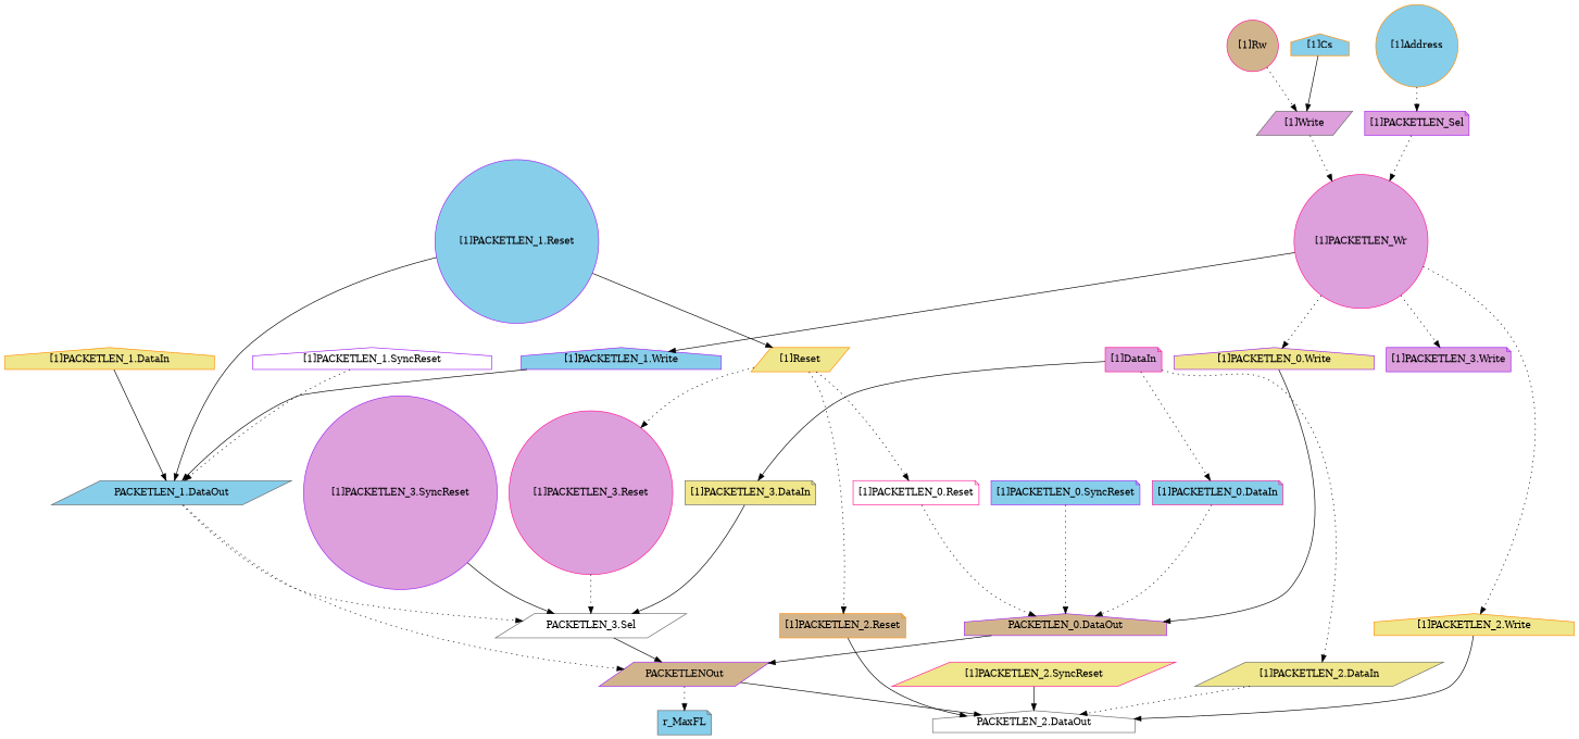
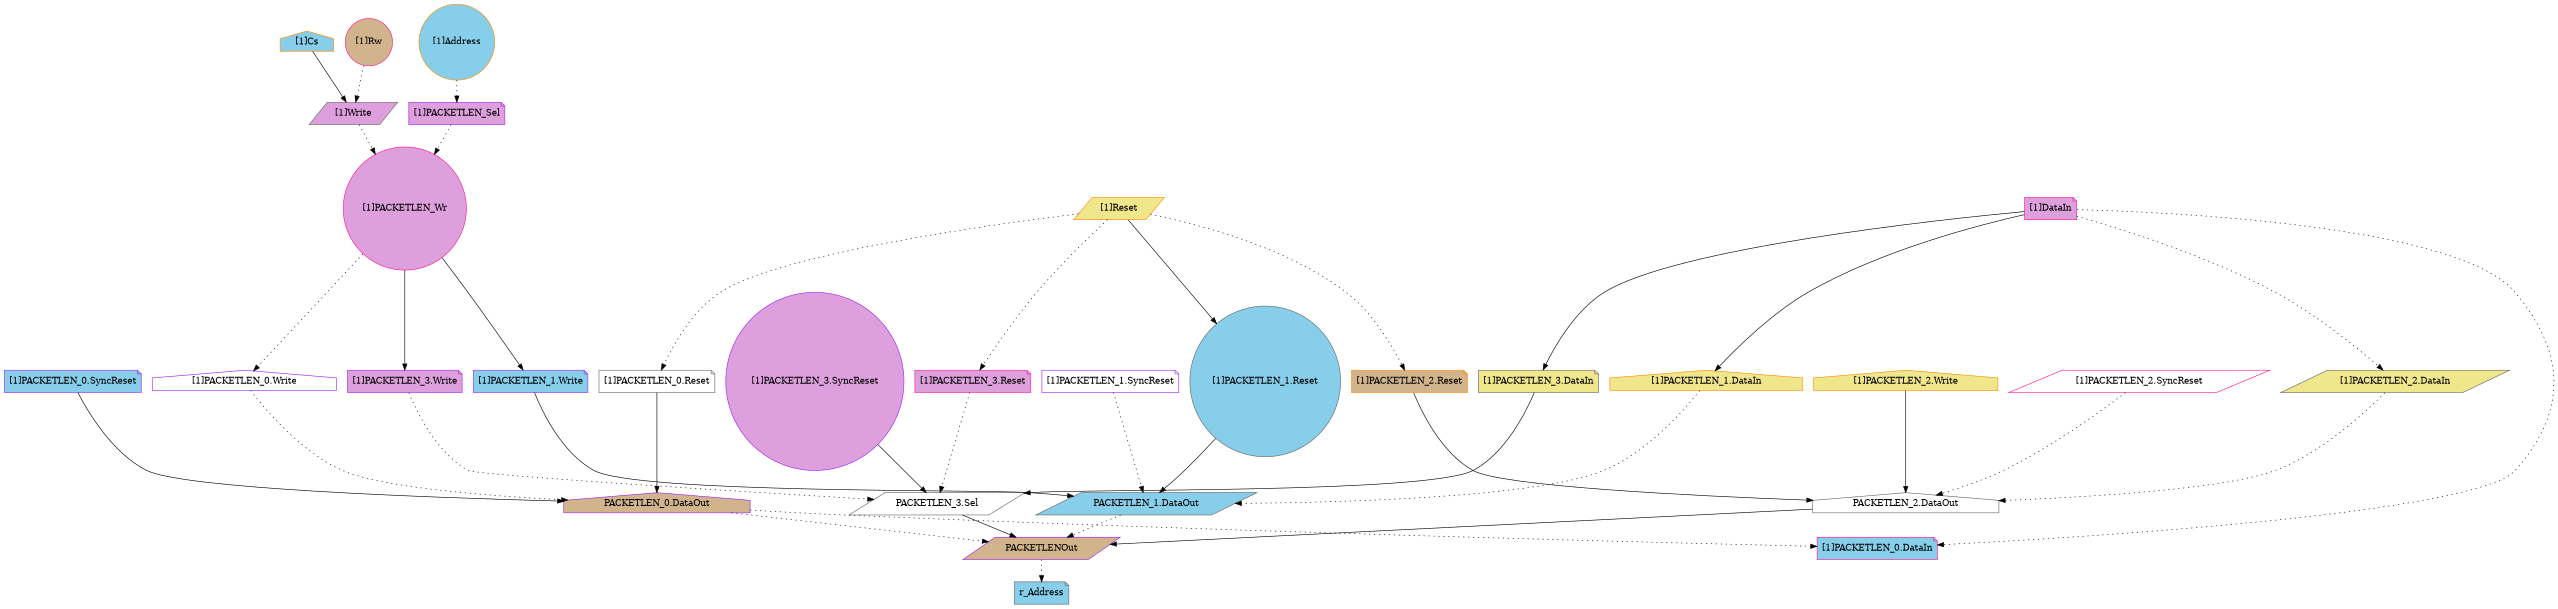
  strict digraph {
    node [color=purple complexity=3 fillcolor=skyblue importance=0.048821561766 rank=0.016273853922 shape=note style=filled]
    edge [style=dotted]
-   "[1]PACKETLEN_0.Reset" [color=deeppink fillcolor=white]
+   "[1]PACKETLEN_0.Reset" [color=gray40 fillcolor=white]
    "PACKETLEN_0.DataOut" [complexity=2 fillcolor=tan importance=0.0158496164821 rank=0.00792480824106 shape=house]
    PACKETLENOut [complexity=2 fillcolor=tan importance=0.0119168393805 rank=0.00595841969026 shape=parallelogram]
-   r_MaxFL [color=gray40 complexity=0 importance=0.00278797022335 rank=0.0]
+   r_MaxFL [color=gray40 complexity=0 importance=0.00278797022335 rank=0.0 label=r_Address]
    "[1]PACKETLEN_0.SyncReset" [importance=0.0329659122337 rank=0.0109886374112]
    "[1]PACKETLEN_3.DataIn" [color=gray40 complexity=4 fillcolor=khaki importance=0.0171270325358 rank=0.00428175813395]
    n7 [color=gray40 complexity=2 fillcolor=white importance=0.0158496164821 label="PACKETLEN_3.Sel" rank=0.00792480824106 shape=parallelogram]
-   "[1]PACKETLEN_1.SyncReset" [fillcolor=white importance=0.0329659122337 rank=0.0109886374112 shape=house]
+   "[1]PACKETLEN_1.SyncReset" [fillcolor=white importance=0.0329659122337 rank=0.0109886374112]
    "PACKETLEN_1.DataOut" [color=gray40 complexity=2 importance=0.0158496164821 rank=0.00792480824106 shape=parallelogram]
    "PACKETLEN_2.DataOut" [color=gray40 complexity=2 fillcolor=white importance=0.0158496164821 rank=0.00792480824106 shape=house]
    "[1]PACKETLEN_2.DataIn" [color=gray40 complexity=4 fillcolor=khaki importance=0.0171270325358 rank=0.00428175813395 shape=parallelogram]
    "[1]Write" [color=gray40 complexity=15 fillcolor=plum importance=0.0792875140498 rank=0.00528583426999 shape=parallelogram]
    "[1]PACKETLEN_Wr" [color=deeppink fillcolor=plum importance=0.0193468411285 rank=0.00644894704284 shape=circle]
-   "[1]PACKETLEN_1.Write" [importance=0.0173641020369 rank=0.0057880340123 shape=house]
+   "[1]PACKETLEN_1.Write" [importance=0.0173641020369 rank=0.0057880340123]
    "[1]PACKETLEN_2.Write" [color=darkorange fillcolor=khaki importance=0.0173641020369 rank=0.0057880340123 shape=house]
    "[1]PACKETLEN_3.Write" [fillcolor=plum importance=0.0173641020369 rank=0.0057880340123]
-   "[1]PACKETLEN_0.Write" [fillcolor=khaki importance=0.0173641020369 rank=0.0057880340123 shape=house]
+   "[1]PACKETLEN_0.Write" [fillcolor=white importance=0.0173641020369 rank=0.0057880340123 shape=house]
    "[1]PACKETLEN_3.SyncReset" [fillcolor=plum importance=0.0329659122337 rank=0.0109886374112 shape=circle]
-   "[1]PACKETLEN_2.SyncReset" [color=deeppink fillcolor=khaki importance=0.0329659122337 rank=0.0109886374112 shape=parallelogram]
+   "[1]PACKETLEN_2.SyncReset" [color=deeppink fillcolor=white importance=0.0329659122337 rank=0.0109886374112 shape=parallelogram]
    "[1]Address" [color=darkorange complexity=17 importance=0.0799339203503 rank=0.00470199531472 shape=circle]
    "[1]PACKETLEN_Sel" [complexity=15 fillcolor=plum importance=0.0786672410808 rank=0.00524448273872]
    "[1]PACKETLEN_1.DataIn" [color=darkorange complexity=4 fillcolor=khaki importance=0.0171270325358 rank=0.00428175813395 shape=house]
    "[1]Cs" [color=darkorange complexity=18 importance=0.0805541933193 rank=0.00447523296218 shape=house]
    "[1]Rw" [color=deeppink complexity=18 fillcolor=tan importance=0.0805541933193 rank=0.00447523296218 shape=circle]
    "[1]PACKETLEN_0.DataIn" [color=deeppink complexity=4 importance=0.0171270325358 rank=0.00428175813395]
    "[1]Reset" [color=darkorange fillcolor=khaki importance=0.0500882410355 rank=0.0166960803452 shape=parallelogram]
    "[1]PACKETLEN_2.Reset" [color=darkorange fillcolor=tan]
-   "[1]PACKETLEN_3.Reset" [color=deeppink fillcolor=plum shape=circle]
-   "[1]PACKETLEN_1.Reset" [shape=circle]
+   "[1]PACKETLEN_3.Reset" [color=deeppink fillcolor=plum]
+   "[1]PACKETLEN_1.Reset" [color=gray40 shape=circle]
    "[1]DataIn" [color=deeppink complexity=4 fillcolor=plum importance=0.0183937118053 rank=0.00459842795132]
-   "[1]PACKETLEN_0.Reset" -> "PACKETLEN_0.DataOut"
-   "PACKETLEN_0.DataOut" -> PACKETLENOut [style=solid]
+   "[1]PACKETLEN_0.Reset" -> "PACKETLEN_0.DataOut" [style=solid]
+   "PACKETLEN_0.DataOut" -> PACKETLENOut
    PACKETLENOut -> r_MaxFL
-   "[1]PACKETLEN_0.SyncReset" -> "PACKETLEN_0.DataOut"
+   "[1]PACKETLEN_0.SyncReset" -> "PACKETLEN_0.DataOut" [style=solid]
    "[1]PACKETLEN_3.DataIn" -> n7 [style=solid]
    n7 -> PACKETLENOut [style=solid]
    "[1]PACKETLEN_1.SyncReset" -> "PACKETLEN_1.DataOut"
    "PACKETLEN_1.DataOut" -> PACKETLENOut
-   PACKETLENOut -> "PACKETLEN_2.DataOut" [style=solid]
+   "PACKETLEN_2.DataOut" -> PACKETLENOut [style=solid]
    "[1]PACKETLEN_2.DataIn" -> "PACKETLEN_2.DataOut"
    "[1]Write" -> "[1]PACKETLEN_Wr"
    "[1]PACKETLEN_Wr" -> "[1]PACKETLEN_1.Write" [style=solid]
-   "[1]PACKETLEN_Wr" -> "[1]PACKETLEN_2.Write"
-   "[1]PACKETLEN_Wr" -> "[1]PACKETLEN_3.Write"
+   "[1]PACKETLEN_Wr" -> "[1]PACKETLEN_3.Write" [style=solid]
    "[1]PACKETLEN_Wr" -> "[1]PACKETLEN_0.Write"
    "[1]PACKETLEN_1.Write" -> "PACKETLEN_1.DataOut" [style=solid]
    "[1]PACKETLEN_2.Write" -> "PACKETLEN_2.DataOut" [style=solid]
-   "PACKETLEN_1.DataOut" -> n7
-   "[1]PACKETLEN_0.Write" -> "PACKETLEN_0.DataOut" [style=solid]
+   "[1]PACKETLEN_3.Write" -> n7
+   "[1]PACKETLEN_0.Write" -> "PACKETLEN_0.DataOut"
    "[1]PACKETLEN_3.SyncReset" -> n7 [style=solid]
-   "[1]PACKETLEN_2.SyncReset" -> "PACKETLEN_2.DataOut" [style=solid]
+   "[1]PACKETLEN_2.SyncReset" -> "PACKETLEN_2.DataOut"
    "[1]Address" -> "[1]PACKETLEN_Sel"
    "[1]PACKETLEN_Sel" -> "[1]PACKETLEN_Wr"
-   "[1]PACKETLEN_1.DataIn" -> "PACKETLEN_1.DataOut" [style=solid]
+   "[1]PACKETLEN_1.DataIn" -> "PACKETLEN_1.DataOut"
    "[1]Cs" -> "[1]Write" [style=solid]
    "[1]Rw" -> "[1]Write"
-   "[1]PACKETLEN_0.DataIn" -> "PACKETLEN_0.DataOut"
+   "PACKETLEN_0.DataOut" -> "[1]PACKETLEN_0.DataIn"
    "[1]Reset" -> "[1]PACKETLEN_0.Reset"
    "[1]Reset" -> "[1]PACKETLEN_2.Reset"
    "[1]Reset" -> "[1]PACKETLEN_3.Reset"
-   "[1]PACKETLEN_1.Reset" -> "[1]Reset" [style=solid]
+   "[1]Reset" -> "[1]PACKETLEN_1.Reset" [style=solid]
    "[1]PACKETLEN_2.Reset" -> "PACKETLEN_2.DataOut" [style=solid]
    "[1]PACKETLEN_3.Reset" -> n7
    "[1]PACKETLEN_1.Reset" -> "PACKETLEN_1.DataOut" [style=solid]
    "[1]DataIn" -> "[1]PACKETLEN_3.DataIn" [style=solid]
    "[1]DataIn" -> "[1]PACKETLEN_2.DataIn"
+   "[1]DataIn" -> "[1]PACKETLEN_1.DataIn" [style=solid]
    "[1]DataIn" -> "[1]PACKETLEN_0.DataIn"
  }
